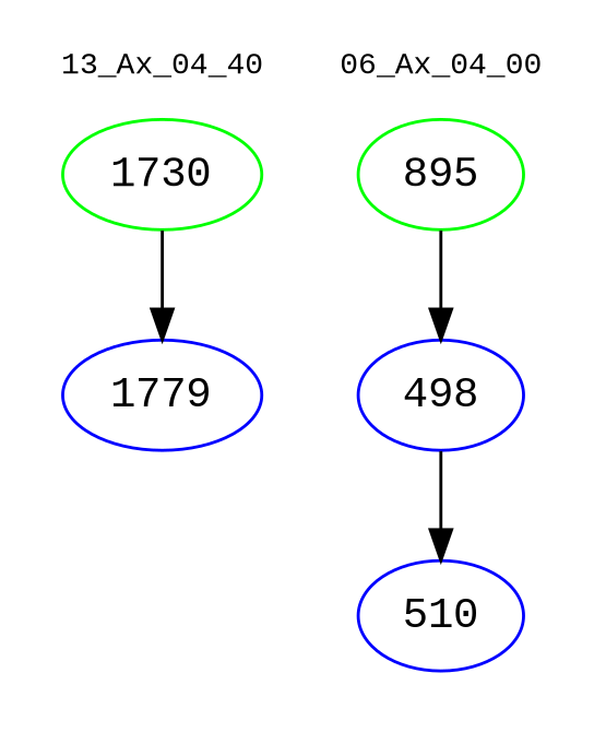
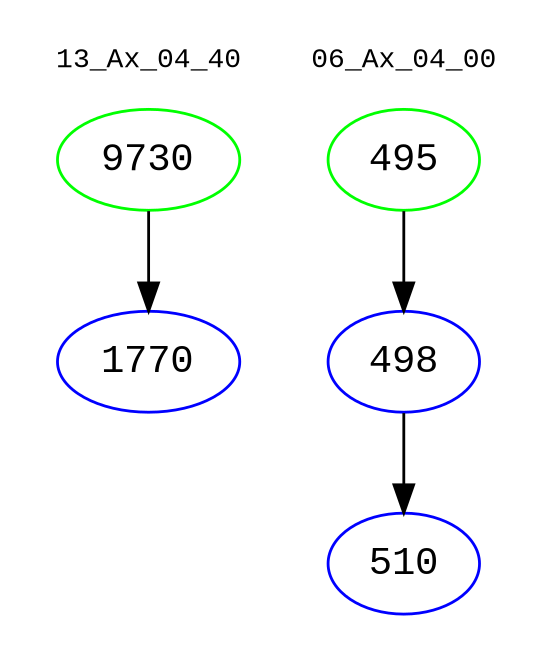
  digraph {
    fontname="Liberation Mono"
    node [color=blue fontname="Liberation Mono"]
    edge [color=black fontname="Liberation Mono"]
-   n1 [color=green label=1730]
-   n2 [label=1779]
-   n3 [color=green label=895]
+   n1 [color=green label=9730]
+   n2 [label=1770]
+   n3 [color=green label=495]
    n4 [label=498]
    n5 [label=510]
    subgraph cluster_1 {
      color=white
      fontsize=10
      label="13_Ax_04_40"
      n1
      n2
    }
    subgraph cluster_2 {
      color=white
      fontsize=10
      label="06_Ax_04_00"
      n3
      n4
      n5
    }
    n1 -> n2
    n3 -> n4
    n4 -> n5
  }
